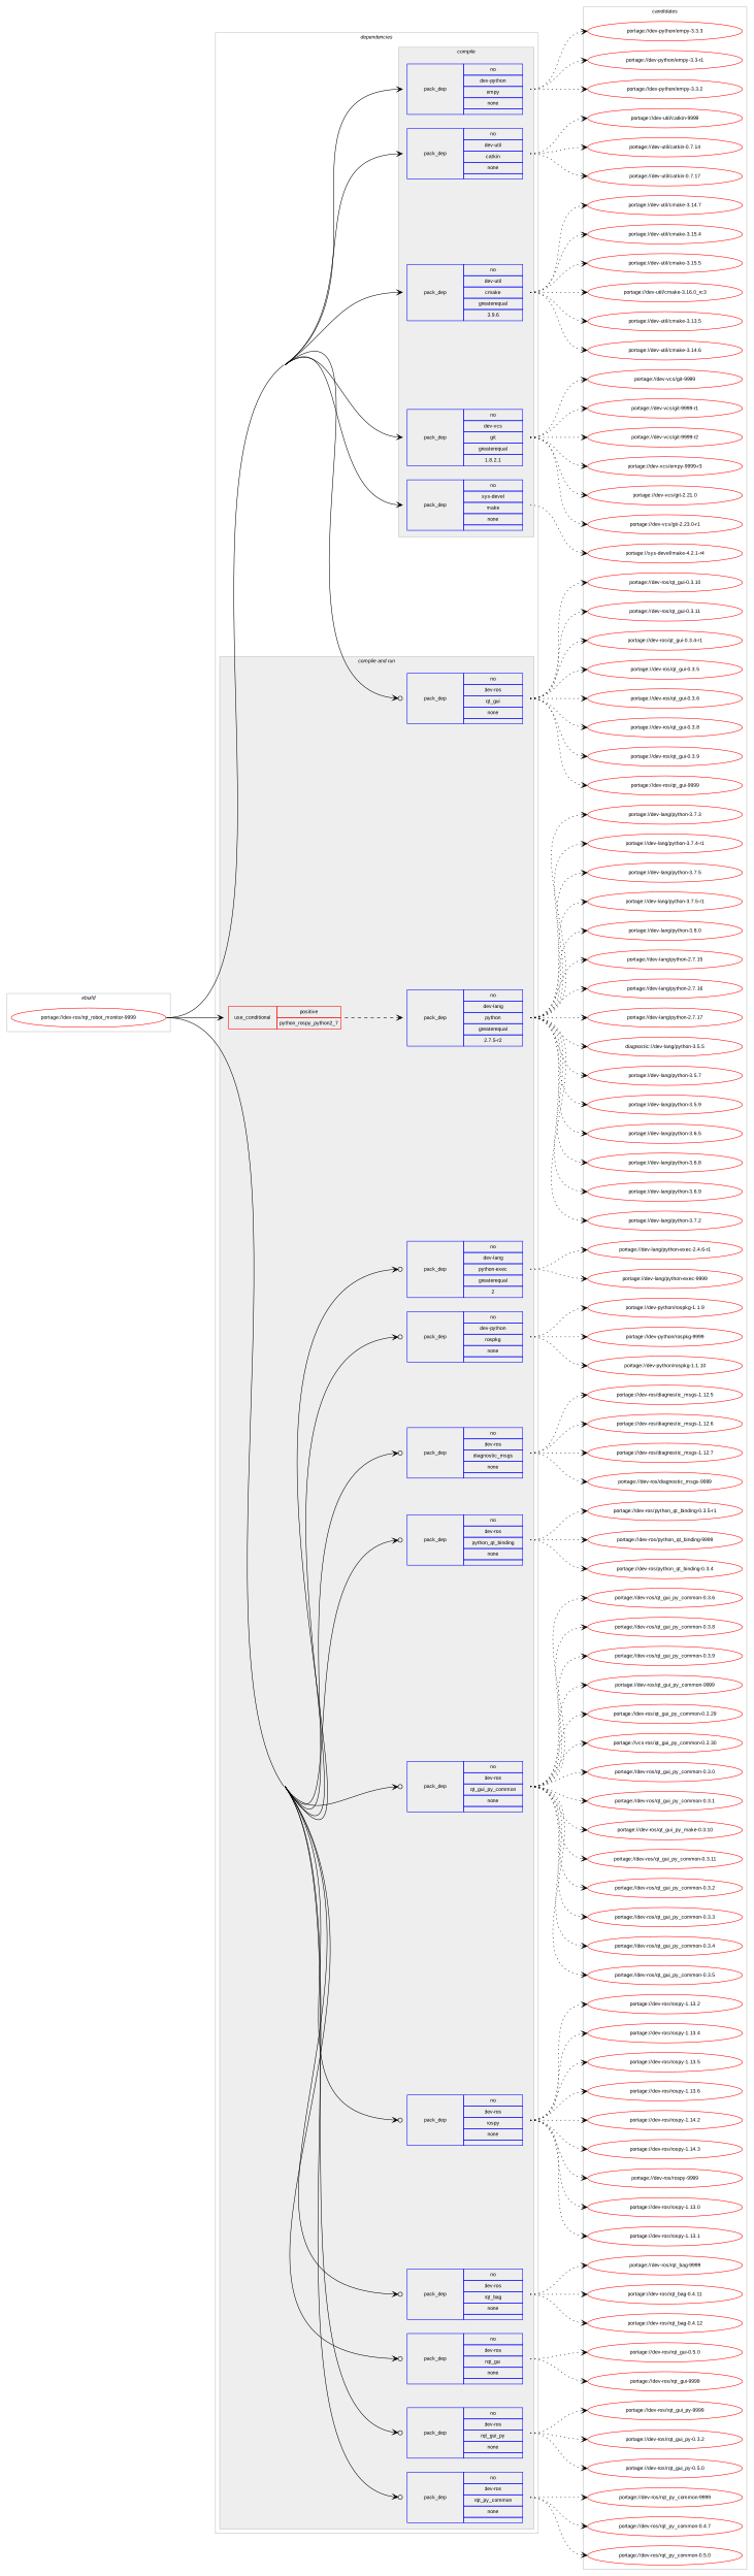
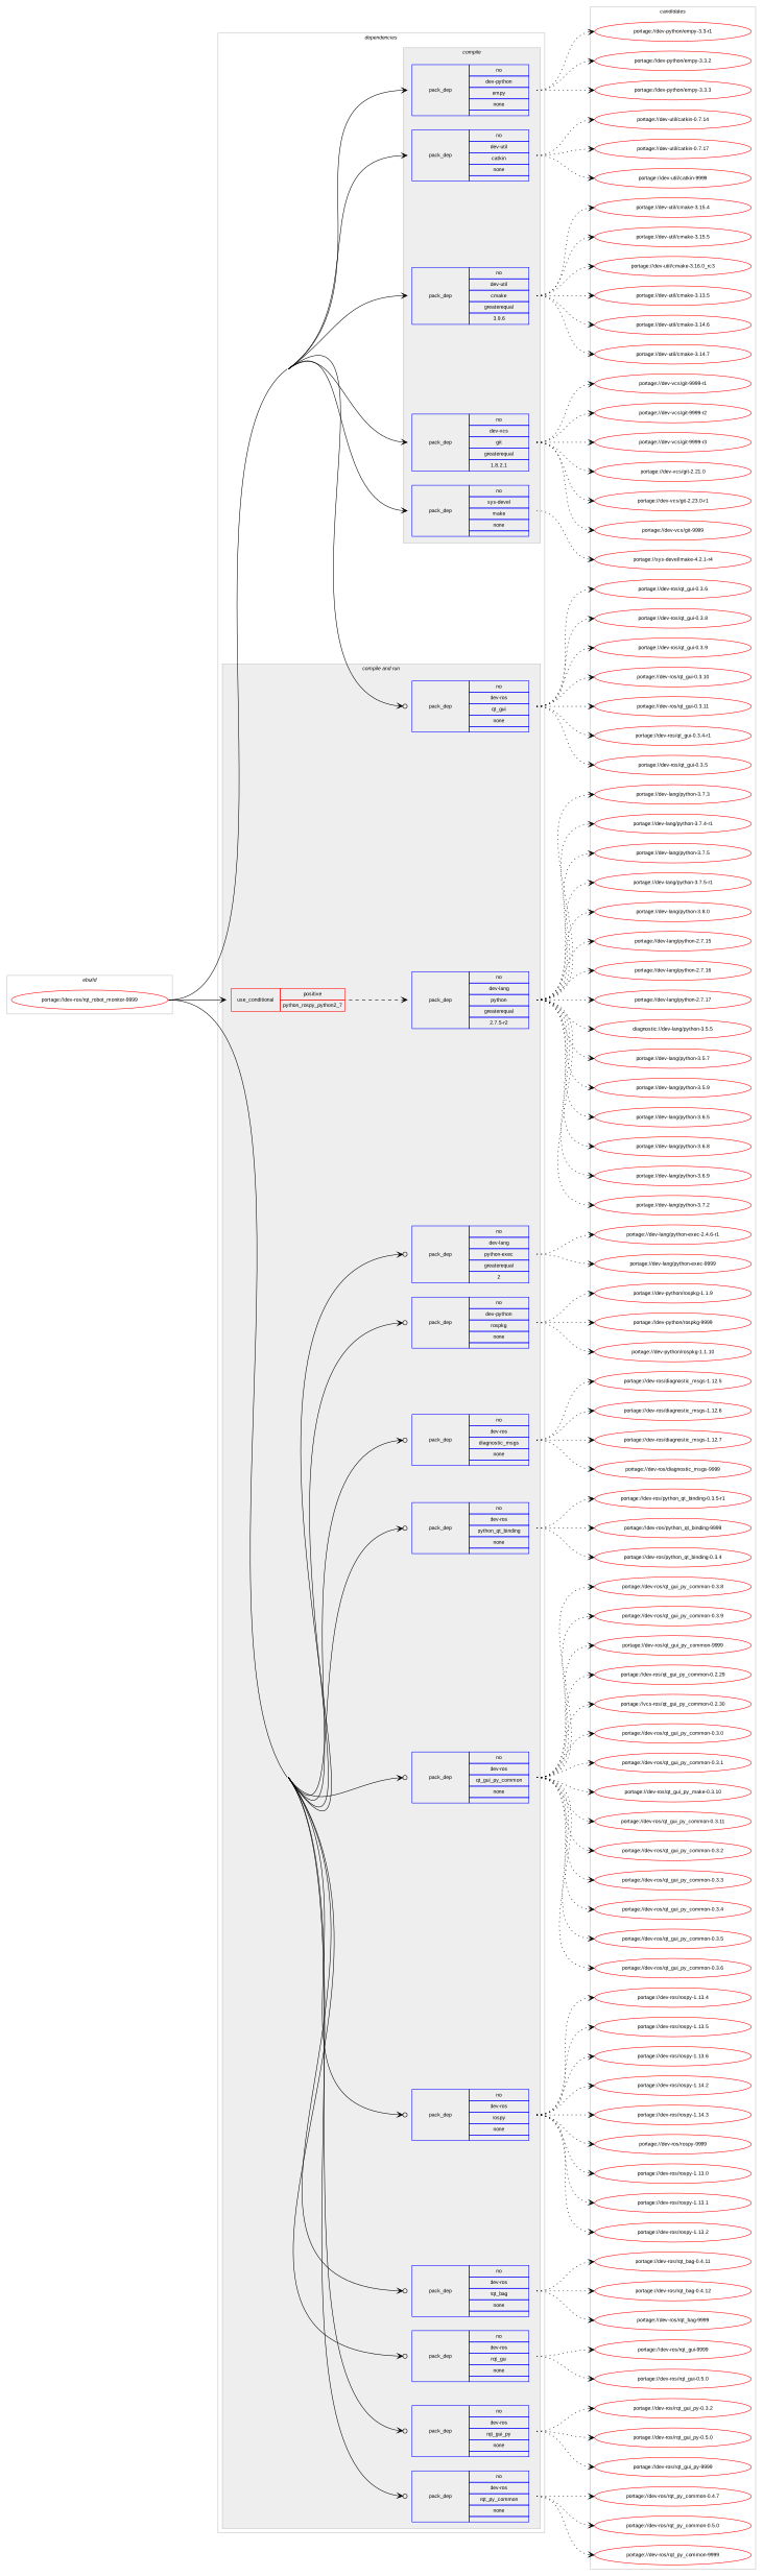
  digraph {
    compound=true
    concentrate=true
    fontname="Liberation Sans"
    fontsize=10
    newrank=true
    rankdir=LR
    ranksep=1.5
    node [color=red fontname="Liberation Sans" fontsize=10]
    edge [arrowhead=vee fontname="Liberation Sans" headport=w style=dotted tailport=e weight=100]
    n1 [label="portage://dev-ros/rqt_robot_monitor-9999" width=4]
    n2 [color=blue label=<<TABLE BORDER="0" CELLBORDER="1" CELLSPACING="0" CELLPADDING="4" WIDTH="220"><TR><TD ROWSPAN="6" CELLPADDING="30">pack_dep</TD></TR><TR><TD WIDTH="110">no</TD></TR><TR><TD>dev-python</TD></TR><TR><TD>empy</TD></TR><TR><TD>none</TD></TR><TR><TD></TD></TR></TABLE>> shape=none]
    n3 [color=blue label=<<TABLE BORDER="0" CELLBORDER="1" CELLSPACING="0" CELLPADDING="4" WIDTH="220"><TR><TD ROWSPAN="6" CELLPADDING="30">pack_dep</TD></TR><TR><TD WIDTH="110">no</TD></TR><TR><TD>dev-util</TD></TR><TR><TD>catkin</TD></TR><TR><TD>none</TD></TR><TR><TD></TD></TR></TABLE>> shape=none]
    n4 [color=blue label=<<TABLE BORDER="0" CELLBORDER="1" CELLSPACING="0" CELLPADDING="4" WIDTH="220"><TR><TD ROWSPAN="6" CELLPADDING="30">pack_dep</TD></TR><TR><TD WIDTH="110">no</TD></TR><TR><TD>dev-util</TD></TR><TR><TD>cmake</TD></TR><TR><TD>greaterequal</TD></TR><TR><TD>3.9.6</TD></TR></TABLE>> shape=none]
    n5 [color=blue label=<<TABLE BORDER="0" CELLBORDER="1" CELLSPACING="0" CELLPADDING="4" WIDTH="220"><TR><TD ROWSPAN="6" CELLPADDING="30">pack_dep</TD></TR><TR><TD WIDTH="110">no</TD></TR><TR><TD>dev-vcs</TD></TR><TR><TD>git</TD></TR><TR><TD>greaterequal</TD></TR><TR><TD>1.8.2.1</TD></TR></TABLE>> shape=none]
    n6 [color=blue label=<<TABLE BORDER="0" CELLBORDER="1" CELLSPACING="0" CELLPADDING="4" WIDTH="220"><TR><TD ROWSPAN="6" CELLPADDING="30">pack_dep</TD></TR><TR><TD WIDTH="110">no</TD></TR><TR><TD>sys-devel</TD></TR><TR><TD>make</TD></TR><TR><TD>none</TD></TR><TR><TD></TD></TR></TABLE>> shape=none]
    n7 [color=blue label=<<TABLE BORDER="0" CELLBORDER="1" CELLSPACING="0" CELLPADDING="4" WIDTH="220"><TR><TD ROWSPAN="6" CELLPADDING="30">pack_dep</TD></TR><TR><TD WIDTH="110">no</TD></TR><TR><TD>dev-ros</TD></TR><TR><TD>qt_gui</TD></TR><TR><TD>none</TD></TR><TR><TD></TD></TR></TABLE>> shape=none]
    n8 [color=blue label=<<TABLE BORDER="0" CELLBORDER="1" CELLSPACING="0" CELLPADDING="4" WIDTH="220"><TR><TD ROWSPAN="6" CELLPADDING="30">pack_dep</TD></TR><TR><TD WIDTH="110">no</TD></TR><TR><TD>dev-lang</TD></TR><TR><TD>python</TD></TR><TR><TD>greaterequal</TD></TR><TR><TD>2.7.5-r2</TD></TR></TABLE>> shape=none]
    n9 [label=<<TABLE BORDER="0" CELLBORDER="1" CELLSPACING="0" CELLPADDING="4"><TR><TD ROWSPAN="3" CELLPADDING="10">use_conditional</TD></TR><TR><TD>positive</TD></TR><TR><TD>python_rospy_python2_7</TD></TR></TABLE>> shape=none]
    n10 [color=blue label=<<TABLE BORDER="0" CELLBORDER="1" CELLSPACING="0" CELLPADDING="4" WIDTH="220"><TR><TD ROWSPAN="6" CELLPADDING="30">pack_dep</TD></TR><TR><TD WIDTH="110">no</TD></TR><TR><TD>dev-lang</TD></TR><TR><TD>python-exec</TD></TR><TR><TD>greaterequal</TD></TR><TR><TD>2</TD></TR></TABLE>> shape=none]
    n11 [color=blue label=<<TABLE BORDER="0" CELLBORDER="1" CELLSPACING="0" CELLPADDING="4" WIDTH="220"><TR><TD ROWSPAN="6" CELLPADDING="30">pack_dep</TD></TR><TR><TD WIDTH="110">no</TD></TR><TR><TD>dev-python</TD></TR><TR><TD>rospkg</TD></TR><TR><TD>none</TD></TR><TR><TD></TD></TR></TABLE>> shape=none]
    n12 [color=blue label=<<TABLE BORDER="0" CELLBORDER="1" CELLSPACING="0" CELLPADDING="4" WIDTH="220"><TR><TD ROWSPAN="6" CELLPADDING="30">pack_dep</TD></TR><TR><TD WIDTH="110">no</TD></TR><TR><TD>dev-ros</TD></TR><TR><TD>diagnostic_msgs</TD></TR><TR><TD>none</TD></TR><TR><TD></TD></TR></TABLE>> shape=none]
    n13 [color=blue label=<<TABLE BORDER="0" CELLBORDER="1" CELLSPACING="0" CELLPADDING="4" WIDTH="220"><TR><TD ROWSPAN="6" CELLPADDING="30">pack_dep</TD></TR><TR><TD WIDTH="110">no</TD></TR><TR><TD>dev-ros</TD></TR><TR><TD>python_qt_binding</TD></TR><TR><TD>none</TD></TR><TR><TD></TD></TR></TABLE>> shape=none]
    n14 [color=blue label=<<TABLE BORDER="0" CELLBORDER="1" CELLSPACING="0" CELLPADDING="4" WIDTH="220"><TR><TD ROWSPAN="6" CELLPADDING="30">pack_dep</TD></TR><TR><TD WIDTH="110">no</TD></TR><TR><TD>dev-ros</TD></TR><TR><TD>qt_gui_py_common</TD></TR><TR><TD>none</TD></TR><TR><TD></TD></TR></TABLE>> shape=none]
    n15 [color=blue label=<<TABLE BORDER="0" CELLBORDER="1" CELLSPACING="0" CELLPADDING="4" WIDTH="220"><TR><TD ROWSPAN="6" CELLPADDING="30">pack_dep</TD></TR><TR><TD WIDTH="110">no</TD></TR><TR><TD>dev-ros</TD></TR><TR><TD>rospy</TD></TR><TR><TD>none</TD></TR><TR><TD></TD></TR></TABLE>> shape=none]
    n16 [color=blue label=<<TABLE BORDER="0" CELLBORDER="1" CELLSPACING="0" CELLPADDING="4" WIDTH="220"><TR><TD ROWSPAN="6" CELLPADDING="30">pack_dep</TD></TR><TR><TD WIDTH="110">no</TD></TR><TR><TD>dev-ros</TD></TR><TR><TD>rqt_bag</TD></TR><TR><TD>none</TD></TR><TR><TD></TD></TR></TABLE>> shape=none]
    n17 [color=blue label=<<TABLE BORDER="0" CELLBORDER="1" CELLSPACING="0" CELLPADDING="4" WIDTH="220"><TR><TD ROWSPAN="6" CELLPADDING="30">pack_dep</TD></TR><TR><TD WIDTH="110">no</TD></TR><TR><TD>dev-ros</TD></TR><TR><TD>rqt_gui</TD></TR><TR><TD>none</TD></TR><TR><TD></TD></TR></TABLE>> shape=none]
    n18 [color=blue label=<<TABLE BORDER="0" CELLBORDER="1" CELLSPACING="0" CELLPADDING="4" WIDTH="220"><TR><TD ROWSPAN="6" CELLPADDING="30">pack_dep</TD></TR><TR><TD WIDTH="110">no</TD></TR><TR><TD>dev-ros</TD></TR><TR><TD>rqt_gui_py</TD></TR><TR><TD>none</TD></TR><TR><TD></TD></TR></TABLE>> shape=none]
    n19 [color=blue label=<<TABLE BORDER="0" CELLBORDER="1" CELLSPACING="0" CELLPADDING="4" WIDTH="220"><TR><TD ROWSPAN="6" CELLPADDING="30">pack_dep</TD></TR><TR><TD WIDTH="110">no</TD></TR><TR><TD>dev-ros</TD></TR><TR><TD>rqt_py_common</TD></TR><TR><TD>none</TD></TR><TR><TD></TD></TR></TABLE>> shape=none]
    n20 [label="portage://dev-python/empy-3.3-r1" width=4]
    n21 [label="portage://dev-python/empy-3.3.2" width=4]
    n22 [label="portage://dev-python/empy-3.3.3" width=4]
    n23 [label="portage://dev-util/catkin-0.7.14" width=4]
    n24 [label="portage://dev-util/catkin-0.7.17" width=4]
    n25 [label="portage://dev-util/catkin-9999" width=4]
    n26 [label="portage://dev-util/cmake-3.13.5" width=4]
    n27 [label="portage://dev-util/cmake-3.14.6" width=4]
    n28 [label="portage://dev-util/cmake-3.14.7" width=4]
    n29 [label="portage://dev-util/cmake-3.15.4" width=4]
    n30 [label="portage://dev-util/cmake-3.15.5" width=4]
    n31 [label="portage://dev-util/cmake-3.16.0_rc3" width=4]
    n32 [label="portage://dev-vcs/git-2.21.0" width=4]
    n33 [label="portage://dev-vcs/git-2.23.0-r1" width=4]
    n34 [label="portage://dev-vcs/git-9999" width=4]
    n35 [label="portage://dev-vcs/git-9999-r1" width=4]
    n36 [label="portage://dev-vcs/git-9999-r2" width=4]
-   n37 [label="portage://dev-vcs/empy-9999-r3" width=4]
+   n37 [label="portage://dev-vcs/git-9999-r3" width=4]
    n38 [label="portage://sys-devel/make-4.2.1-r4" width=4]
    n39 [label="portage://dev-lang/python-2.7.15" width=4]
    n40 [label="portage://dev-lang/python-2.7.16" width=4]
    n41 [label="portage://dev-lang/python-2.7.17" width=4]
    n42 [label="diagnostic://dev-lang/python-3.5.5" width=4]
    n43 [label="portage://dev-lang/python-3.5.7" width=4]
    n44 [label="portage://dev-lang/python-3.5.9" width=4]
    n45 [label="portage://dev-lang/python-3.6.5" width=4]
    n46 [label="portage://dev-lang/python-3.6.8" width=4]
    n47 [label="portage://dev-lang/python-3.6.9" width=4]
    n48 [label="portage://dev-lang/python-3.7.2" width=4]
    n49 [label="portage://dev-lang/python-3.7.3" width=4]
    n50 [label="portage://dev-lang/python-3.7.4-r1" width=4]
    n51 [label="portage://dev-lang/python-3.7.5" width=4]
    n52 [label="portage://dev-lang/python-3.7.5-r1" width=4]
    n53 [label="portage://dev-lang/python-3.8.0" width=4]
    n54 [label="portage://dev-lang/python-exec-2.4.6-r1" width=4]
    n55 [label="portage://dev-lang/python-exec-9999" width=4]
    n56 [label="portage://dev-python/rospkg-1.1.10" width=4]
    n57 [label="portage://dev-python/rospkg-1.1.9" width=4]
    n58 [label="portage://dev-python/rospkg-9999" width=4]
    n59 [label="portage://dev-ros/diagnostic_msgs-1.12.5" width=4]
    n60 [label="portage://dev-ros/diagnostic_msgs-1.12.6" width=4]
    n61 [label="portage://dev-ros/diagnostic_msgs-1.12.7" width=4]
    n62 [label="portage://dev-ros/diagnostic_msgs-9999" width=4]
    n63 [label="portage://dev-ros/python_qt_binding-0.3.4" width=4]
    n64 [label="portage://dev-ros/python_qt_binding-0.3.5-r1" width=4]
    n65 [label="portage://dev-ros/python_qt_binding-9999" width=4]
    n66 [label="portage://dev-ros/qt_gui-0.3.10" width=4]
    n67 [label="portage://dev-ros/qt_gui-0.3.11" width=4]
    n68 [label="portage://dev-ros/qt_gui-0.3.4-r1" width=4]
    n69 [label="portage://dev-ros/qt_gui-0.3.5" width=4]
    n70 [label="portage://dev-ros/qt_gui-0.3.6" width=4]
    n71 [label="portage://dev-ros/qt_gui-0.3.8" width=4]
    n72 [label="portage://dev-ros/qt_gui-0.3.9" width=4]
-   n73 [label="portage://dev-ros/qt_gui-9999" width=4]
    n74 [label="portage://dev-ros/qt_gui_py_common-0.2.29" width=4]
    n75 [label="portage://vcs-ros/qt_gui_py_common-0.2.30" width=4]
    n76 [label="portage://dev-ros/qt_gui_py_common-0.3.0" width=4]
    n77 [label="portage://dev-ros/qt_gui_py_common-0.3.1" width=4]
    n78 [label="portage://dev-ros/qt_gui_py_make-0.3.10" width=4]
    n79 [label="portage://dev-ros/qt_gui_py_common-0.3.11" width=4]
    n80 [label="portage://dev-ros/qt_gui_py_common-0.3.2" width=4]
    n81 [label="portage://dev-ros/qt_gui_py_common-0.3.3" width=4]
    n82 [label="portage://dev-ros/qt_gui_py_common-0.3.4" width=4]
    n83 [label="portage://dev-ros/qt_gui_py_common-0.3.5" width=4]
    n84 [label="portage://dev-ros/qt_gui_py_common-0.3.6" width=4]
    n85 [label="portage://dev-ros/qt_gui_py_common-0.3.8" width=4]
    n86 [label="portage://dev-ros/qt_gui_py_common-0.3.9" width=4]
    n87 [label="portage://dev-ros/qt_gui_py_common-9999" width=4]
    n88 [label="portage://dev-ros/rospy-1.13.0" width=4]
    n89 [label="portage://dev-ros/rospy-1.13.1" width=4]
    n90 [label="portage://dev-ros/rospy-1.13.2" width=4]
    n91 [label="portage://dev-ros/rospy-1.13.4" width=4]
    n92 [label="portage://dev-ros/rospy-1.13.5" width=4]
    n93 [label="portage://dev-ros/rospy-1.13.6" width=4]
    n94 [label="portage://dev-ros/rospy-1.14.2" width=4]
    n95 [label="portage://dev-ros/rospy-1.14.3" width=4]
    n96 [label="portage://dev-ros/rospy-9999" width=4]
    n97 [label="portage://dev-ros/rqt_bag-0.4.11" width=4]
    n98 [label="portage://dev-ros/rqt_bag-0.4.12" width=4]
    n99 [label="portage://dev-ros/rqt_bag-9999" width=4]
    n100 [label="portage://dev-ros/rqt_gui-0.5.0" width=4]
    n101 [label="portage://dev-ros/rqt_gui-9999" width=4]
    n102 [label="portage://dev-ros/rqt_gui_py-0.3.2" width=4]
    n103 [label="portage://dev-ros/rqt_gui_py-0.5.0" width=4]
    n104 [label="portage://dev-ros/rqt_gui_py-9999" width=4]
    n105 [label="portage://dev-ros/rqt_py_common-0.4.7" width=4]
    n106 [label="portage://dev-ros/rqt_py_common-0.5.0" width=4]
    n107 [label="portage://dev-ros/rqt_py_common-9999" width=4]
    subgraph cluster_1 {
      color=gray
      label=<<i>ebuild</i>>
      rank=same
      n1
    }
    subgraph cluster_2 {
      color=gray
      label=<<i>dependencies</i>>
      subgraph cluster_3 {
        color=gray
        fillcolor="#eeeeee"
        label=<<i>compile</i>>
        style=filled
        subgraph sub_4 {
          color=gray
          fillcolor="#eeeeee"
          label=<<i>compile</i>>
          style=filled
          n2
        }
        subgraph sub_5 {
          color=gray
          fillcolor="#eeeeee"
          label=<<i>compile</i>>
          style=filled
          n3
        }
        subgraph sub_6 {
          color=gray
          fillcolor="#eeeeee"
          label=<<i>compile</i>>
          style=filled
          n4
        }
        subgraph sub_7 {
          color=gray
          fillcolor="#eeeeee"
          label=<<i>compile</i>>
          style=filled
          n5
        }
        subgraph sub_8 {
          color=gray
          fillcolor="#eeeeee"
          label=<<i>compile</i>>
          style=filled
          n6
        }
      }
      subgraph cluster_9 {
        color=gray
        fillcolor="#eeeeee"
        label=<<i>compile and run</i>>
        style=filled
        subgraph sub_10 {
          color=gray
          fillcolor="#eeeeee"
          label=<<i>compile and run</i>>
          style=filled
          n7
        }
        subgraph sub_11 {
          color=gray
          fillcolor="#eeeeee"
          label=<<i>compile and run</i>>
          style=filled
          n9
          subgraph sub_12 {
            color=gray
            fillcolor="#eeeeee"
            label=<<i>compile and run</i>>
            style=filled
            n8
          }
        }
        subgraph sub_13 {
          color=gray
          fillcolor="#eeeeee"
          label=<<i>compile and run</i>>
          style=filled
          n10
        }
        subgraph sub_14 {
          color=gray
          fillcolor="#eeeeee"
          label=<<i>compile and run</i>>
          style=filled
          n11
        }
        subgraph sub_15 {
          color=gray
          fillcolor="#eeeeee"
          label=<<i>compile and run</i>>
          style=filled
          n12
        }
        subgraph sub_16 {
          color=gray
          fillcolor="#eeeeee"
          label=<<i>compile and run</i>>
          style=filled
          n13
        }
        subgraph sub_17 {
          color=gray
          fillcolor="#eeeeee"
          label=<<i>compile and run</i>>
          style=filled
          n14
        }
        subgraph sub_18 {
          color=gray
          fillcolor="#eeeeee"
          label=<<i>compile and run</i>>
          style=filled
          n15
        }
        subgraph sub_19 {
          color=gray
          fillcolor="#eeeeee"
          label=<<i>compile and run</i>>
          style=filled
          n16
        }
        subgraph sub_20 {
          color=gray
          fillcolor="#eeeeee"
          label=<<i>compile and run</i>>
          style=filled
          n17
        }
        subgraph sub_21 {
          color=gray
          fillcolor="#eeeeee"
          label=<<i>compile and run</i>>
          style=filled
          n18
        }
        subgraph sub_22 {
          color=gray
          fillcolor="#eeeeee"
          label=<<i>compile and run</i>>
          style=filled
          n19
        }
      }
      subgraph cluster_23 {
        color=gray
        fillcolor="#eeeeee"
        label=<<i>run</i>>
        style=filled
      }
    }
    subgraph cluster_24 {
      color=gray
      label=<<i>candidates</i>>
      rank=same
      subgraph sub_25 {
        color=black
        label=<<i>candidates</i>>
        nodesep=1
        rank=same
        n20
        n21
        n22
      }
      subgraph sub_26 {
        color=black
        label=<<i>candidates</i>>
        nodesep=1
        rank=same
        n23
        n24
        n25
      }
      subgraph sub_27 {
        color=black
        label=<<i>candidates</i>>
        nodesep=1
        rank=same
        n26
        n27
        n28
        n29
        n30
        n31
      }
      subgraph sub_28 {
        color=black
        label=<<i>candidates</i>>
        nodesep=1
        rank=same
        n32
        n33
        n34
        n35
        n36
        n37
      }
      subgraph sub_29 {
        color=black
        label=<<i>candidates</i>>
        nodesep=1
        rank=same
        n38
      }
      subgraph sub_30 {
        color=black
        label=<<i>candidates</i>>
        nodesep=1
        rank=same
        n39
        n40
        n41
        n42
        n43
        n44
        n45
        n46
        n47
        n48
        n49
        n50
        n51
        n52
        n53
      }
      subgraph sub_31 {
        color=black
        label=<<i>candidates</i>>
        nodesep=1
        rank=same
        n54
        n55
      }
      subgraph sub_32 {
        color=black
        label=<<i>candidates</i>>
        nodesep=1
        rank=same
        n56
        n57
        n58
      }
      subgraph sub_33 {
        color=black
        label=<<i>candidates</i>>
        nodesep=1
        rank=same
        n59
        n60
        n61
        n62
      }
      subgraph sub_34 {
        color=black
        label=<<i>candidates</i>>
        nodesep=1
        rank=same
        n63
        n64
        n65
      }
      subgraph sub_35 {
        color=black
        label=<<i>candidates</i>>
        nodesep=1
        rank=same
        n66
        n67
        n68
        n69
        n70
        n71
        n72
-       n73
      }
      subgraph sub_36 {
        color=black
        label=<<i>candidates</i>>
        nodesep=1
        rank=same
        n74
        n75
        n76
        n77
        n78
        n79
        n80
        n81
        n82
        n83
        n84
        n85
        n86
        n87
      }
      subgraph sub_37 {
        color=black
        label=<<i>candidates</i>>
        nodesep=1
        rank=same
        n88
        n89
        n90
        n91
        n92
        n93
        n94
        n95
        n96
      }
      subgraph sub_38 {
        color=black
        label=<<i>candidates</i>>
        nodesep=1
        rank=same
        n97
        n98
        n99
      }
      subgraph sub_39 {
        color=black
        label=<<i>candidates</i>>
        nodesep=1
        rank=same
        n100
        n101
      }
      subgraph sub_40 {
        color=black
        label=<<i>candidates</i>>
        nodesep=1
        rank=same
        n102
        n103
        n104
      }
      subgraph sub_41 {
        color=black
        label=<<i>candidates</i>>
        nodesep=1
        rank=same
        n105
        n106
        n107
      }
    }
    n1 -> n2 [style=solid weight=20]
    n1 -> n3 [style=solid weight=20]
    n1 -> n4 [style=solid weight=20]
    n1 -> n5 [style=solid weight=20]
    n1 -> n6 [style=solid weight=20]
    n1 -> n7 [arrowhead=odotvee style=solid weight=20]
    n1 -> n9 [style=solid weight=20]
    n1 -> n10 [arrowhead=odotvee style=solid weight=20]
    n1 -> n11 [arrowhead=odotvee style=solid weight=20]
    n1 -> n12 [arrowhead=odotvee style=solid weight=20]
    n1 -> n13 [arrowhead=odotvee style=solid weight=20]
    n1 -> n14 [arrowhead=odotvee style=solid weight=20]
    n1 -> n15 [arrowhead=odotvee style=solid weight=20]
    n1 -> n16 [arrowhead=odotvee style=solid weight=20]
    n1 -> n17 [arrowhead=odotvee style=solid weight=20]
    n1 -> n18 [arrowhead=odotvee style=solid weight=20]
    n1 -> n19 [arrowhead=odotvee style=solid weight=20]
    n2 -> n20
    n2 -> n21
    n2 -> n22
    n3 -> n23
    n3 -> n24
    n3 -> n25
    n4 -> n26
    n4 -> n27
    n4 -> n28
    n4 -> n29
    n4 -> n30
    n4 -> n31
    n5 -> n32
    n5 -> n33
    n5 -> n34
    n5 -> n35
    n5 -> n36
    n5 -> n37
    n6 -> n38
    n7 -> n66
    n7 -> n67
    n7 -> n68
    n7 -> n69
    n7 -> n70
    n7 -> n71
    n7 -> n72
-   n7 -> n73
    n8 -> n39
    n8 -> n40
    n8 -> n41
    n8 -> n42
    n8 -> n43
    n8 -> n44
    n8 -> n45
    n8 -> n46
    n8 -> n47
    n8 -> n48
    n8 -> n49
    n8 -> n50
    n8 -> n51
    n8 -> n52
    n8 -> n53
    n9 -> n8 [style=dashed weight=20]
    n10 -> n54
    n10 -> n55
    n11 -> n56
    n11 -> n57
    n11 -> n58
    n12 -> n59
    n12 -> n60
    n12 -> n61
    n12 -> n62
    n13 -> n63
    n13 -> n64
    n13 -> n65
    n14 -> n74
    n14 -> n75
    n14 -> n76
    n14 -> n77
    n14 -> n78
    n14 -> n79
    n14 -> n80
    n14 -> n81
    n14 -> n82
    n14 -> n83
    n14 -> n84
    n14 -> n85
    n14 -> n86
    n14 -> n87
    n15 -> n88
    n15 -> n89
    n15 -> n90
    n15 -> n91
    n15 -> n92
    n15 -> n93
    n15 -> n94
    n15 -> n95
    n15 -> n96
    n16 -> n97
    n16 -> n98
    n16 -> n99
    n17 -> n100
    n17 -> n101
    n18 -> n102
    n18 -> n103
    n18 -> n104
    n19 -> n105
    n19 -> n106
    n19 -> n107
  }
